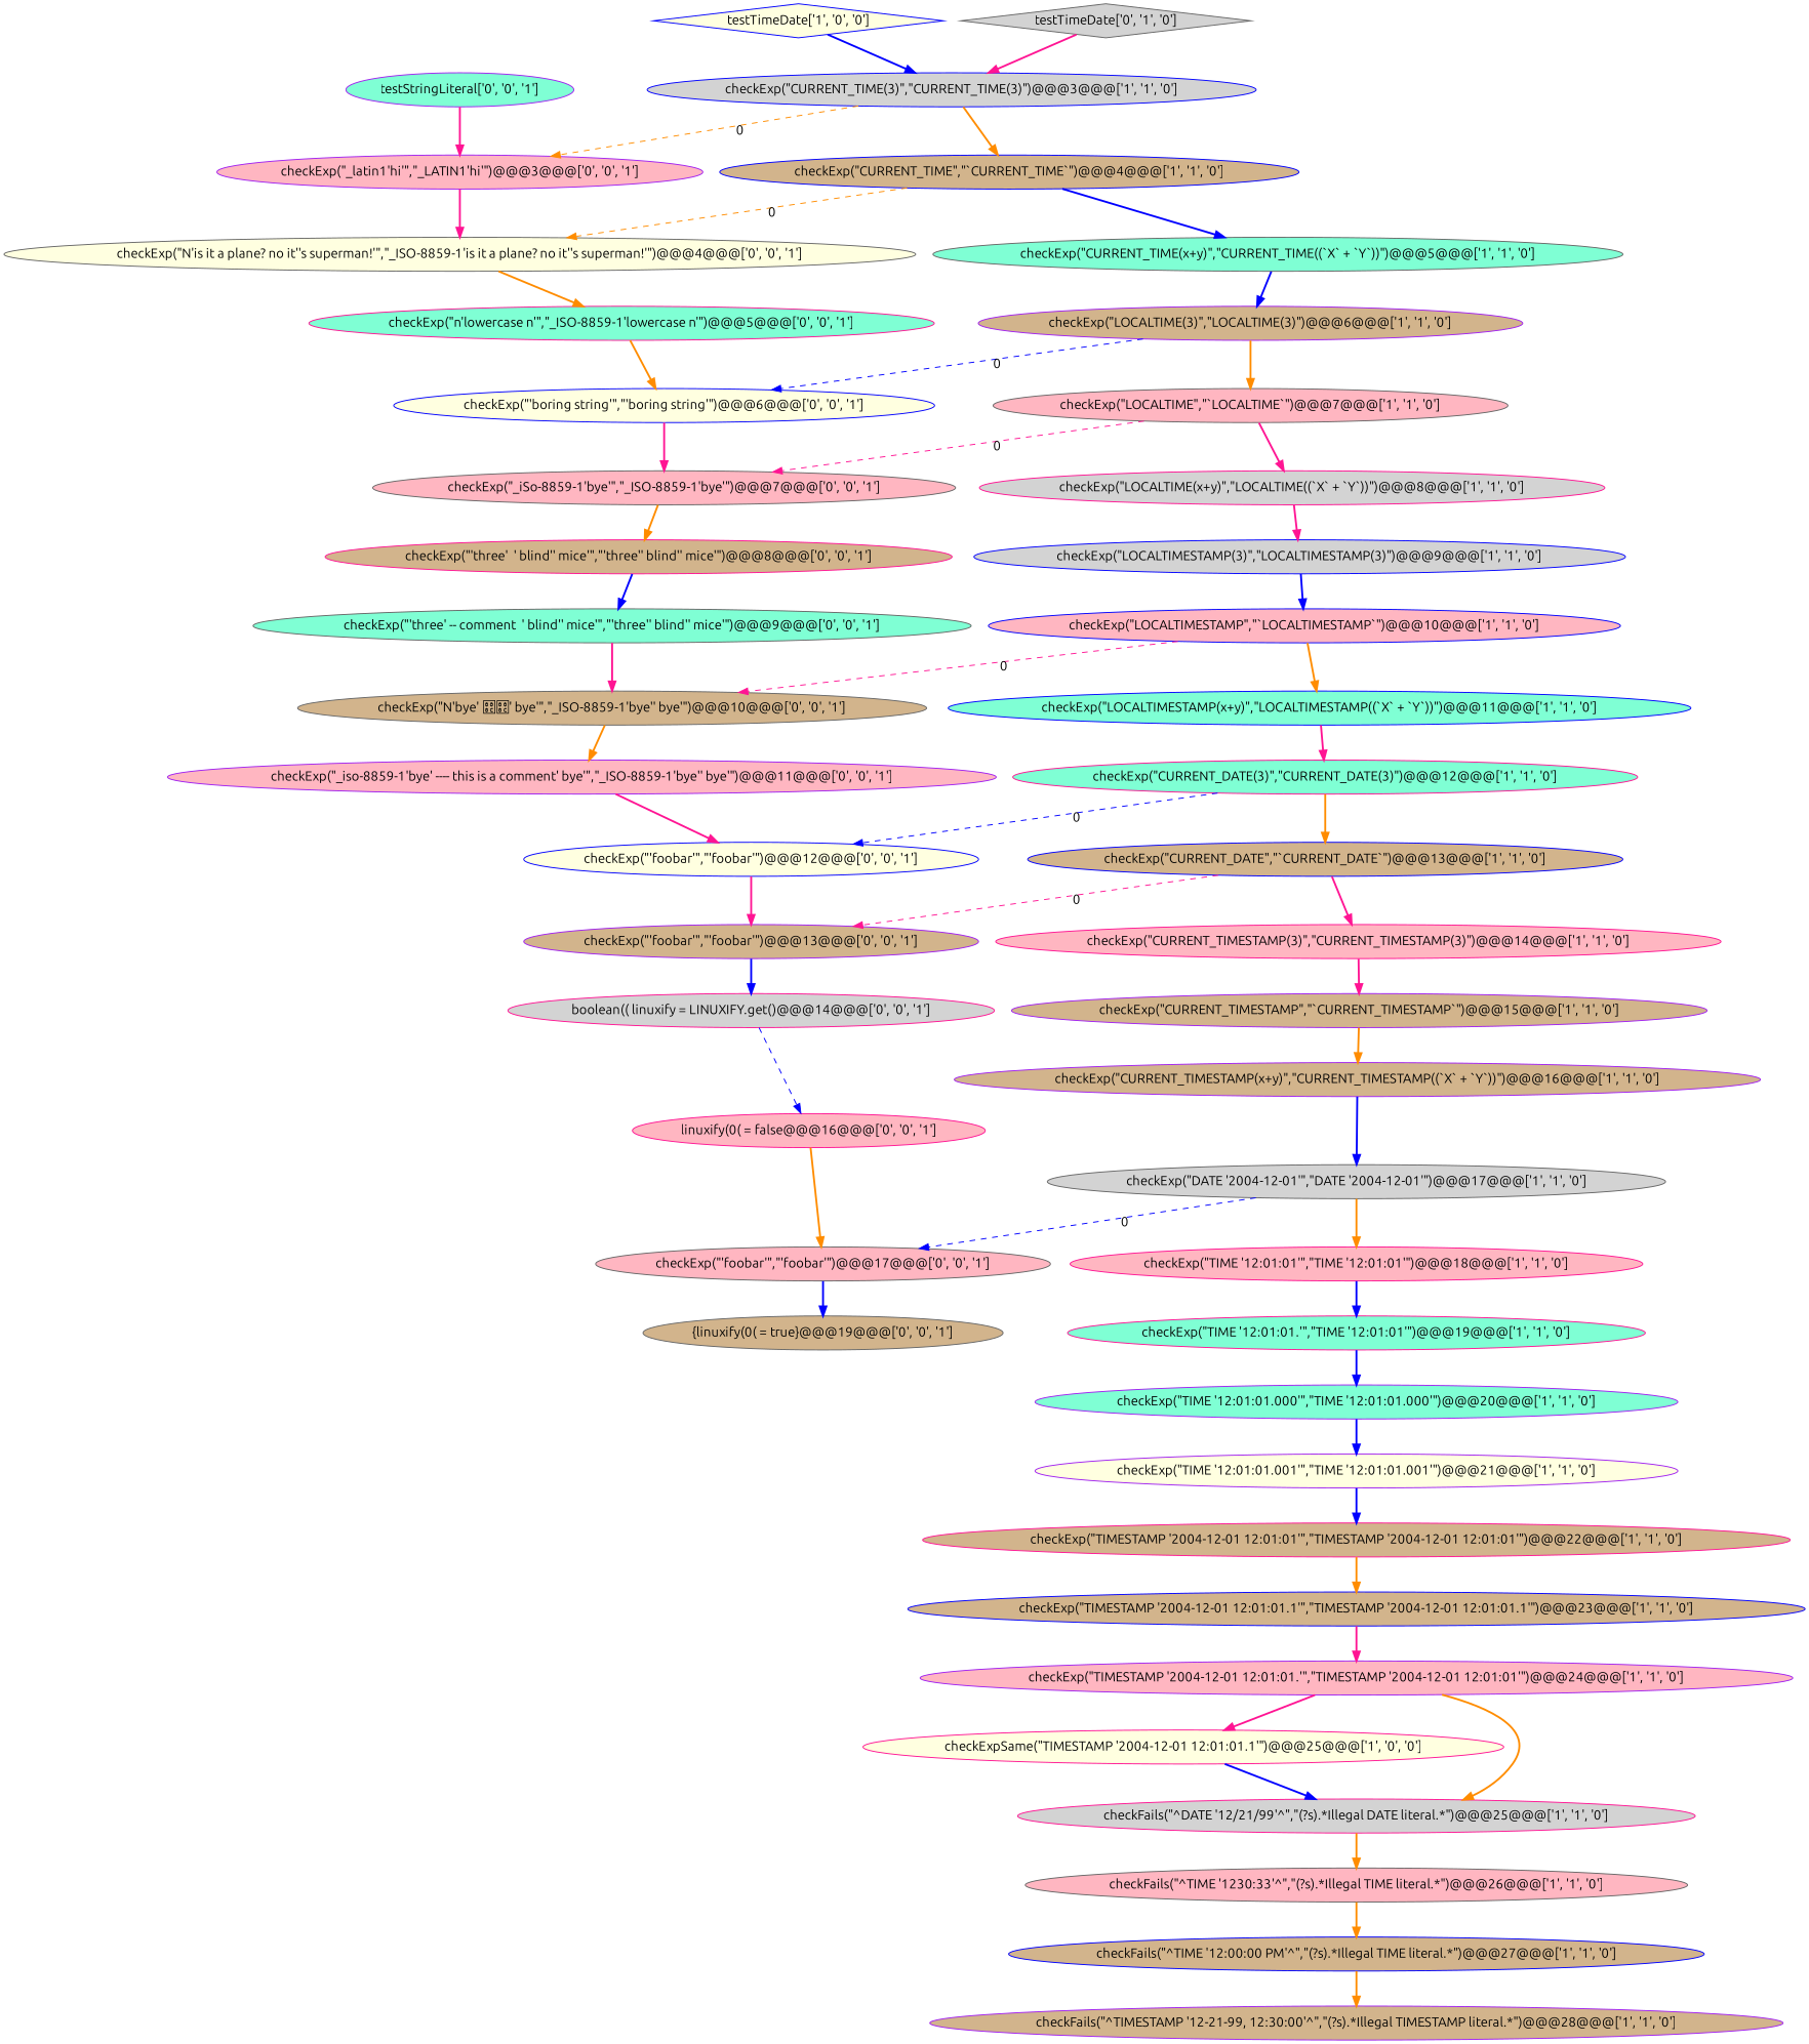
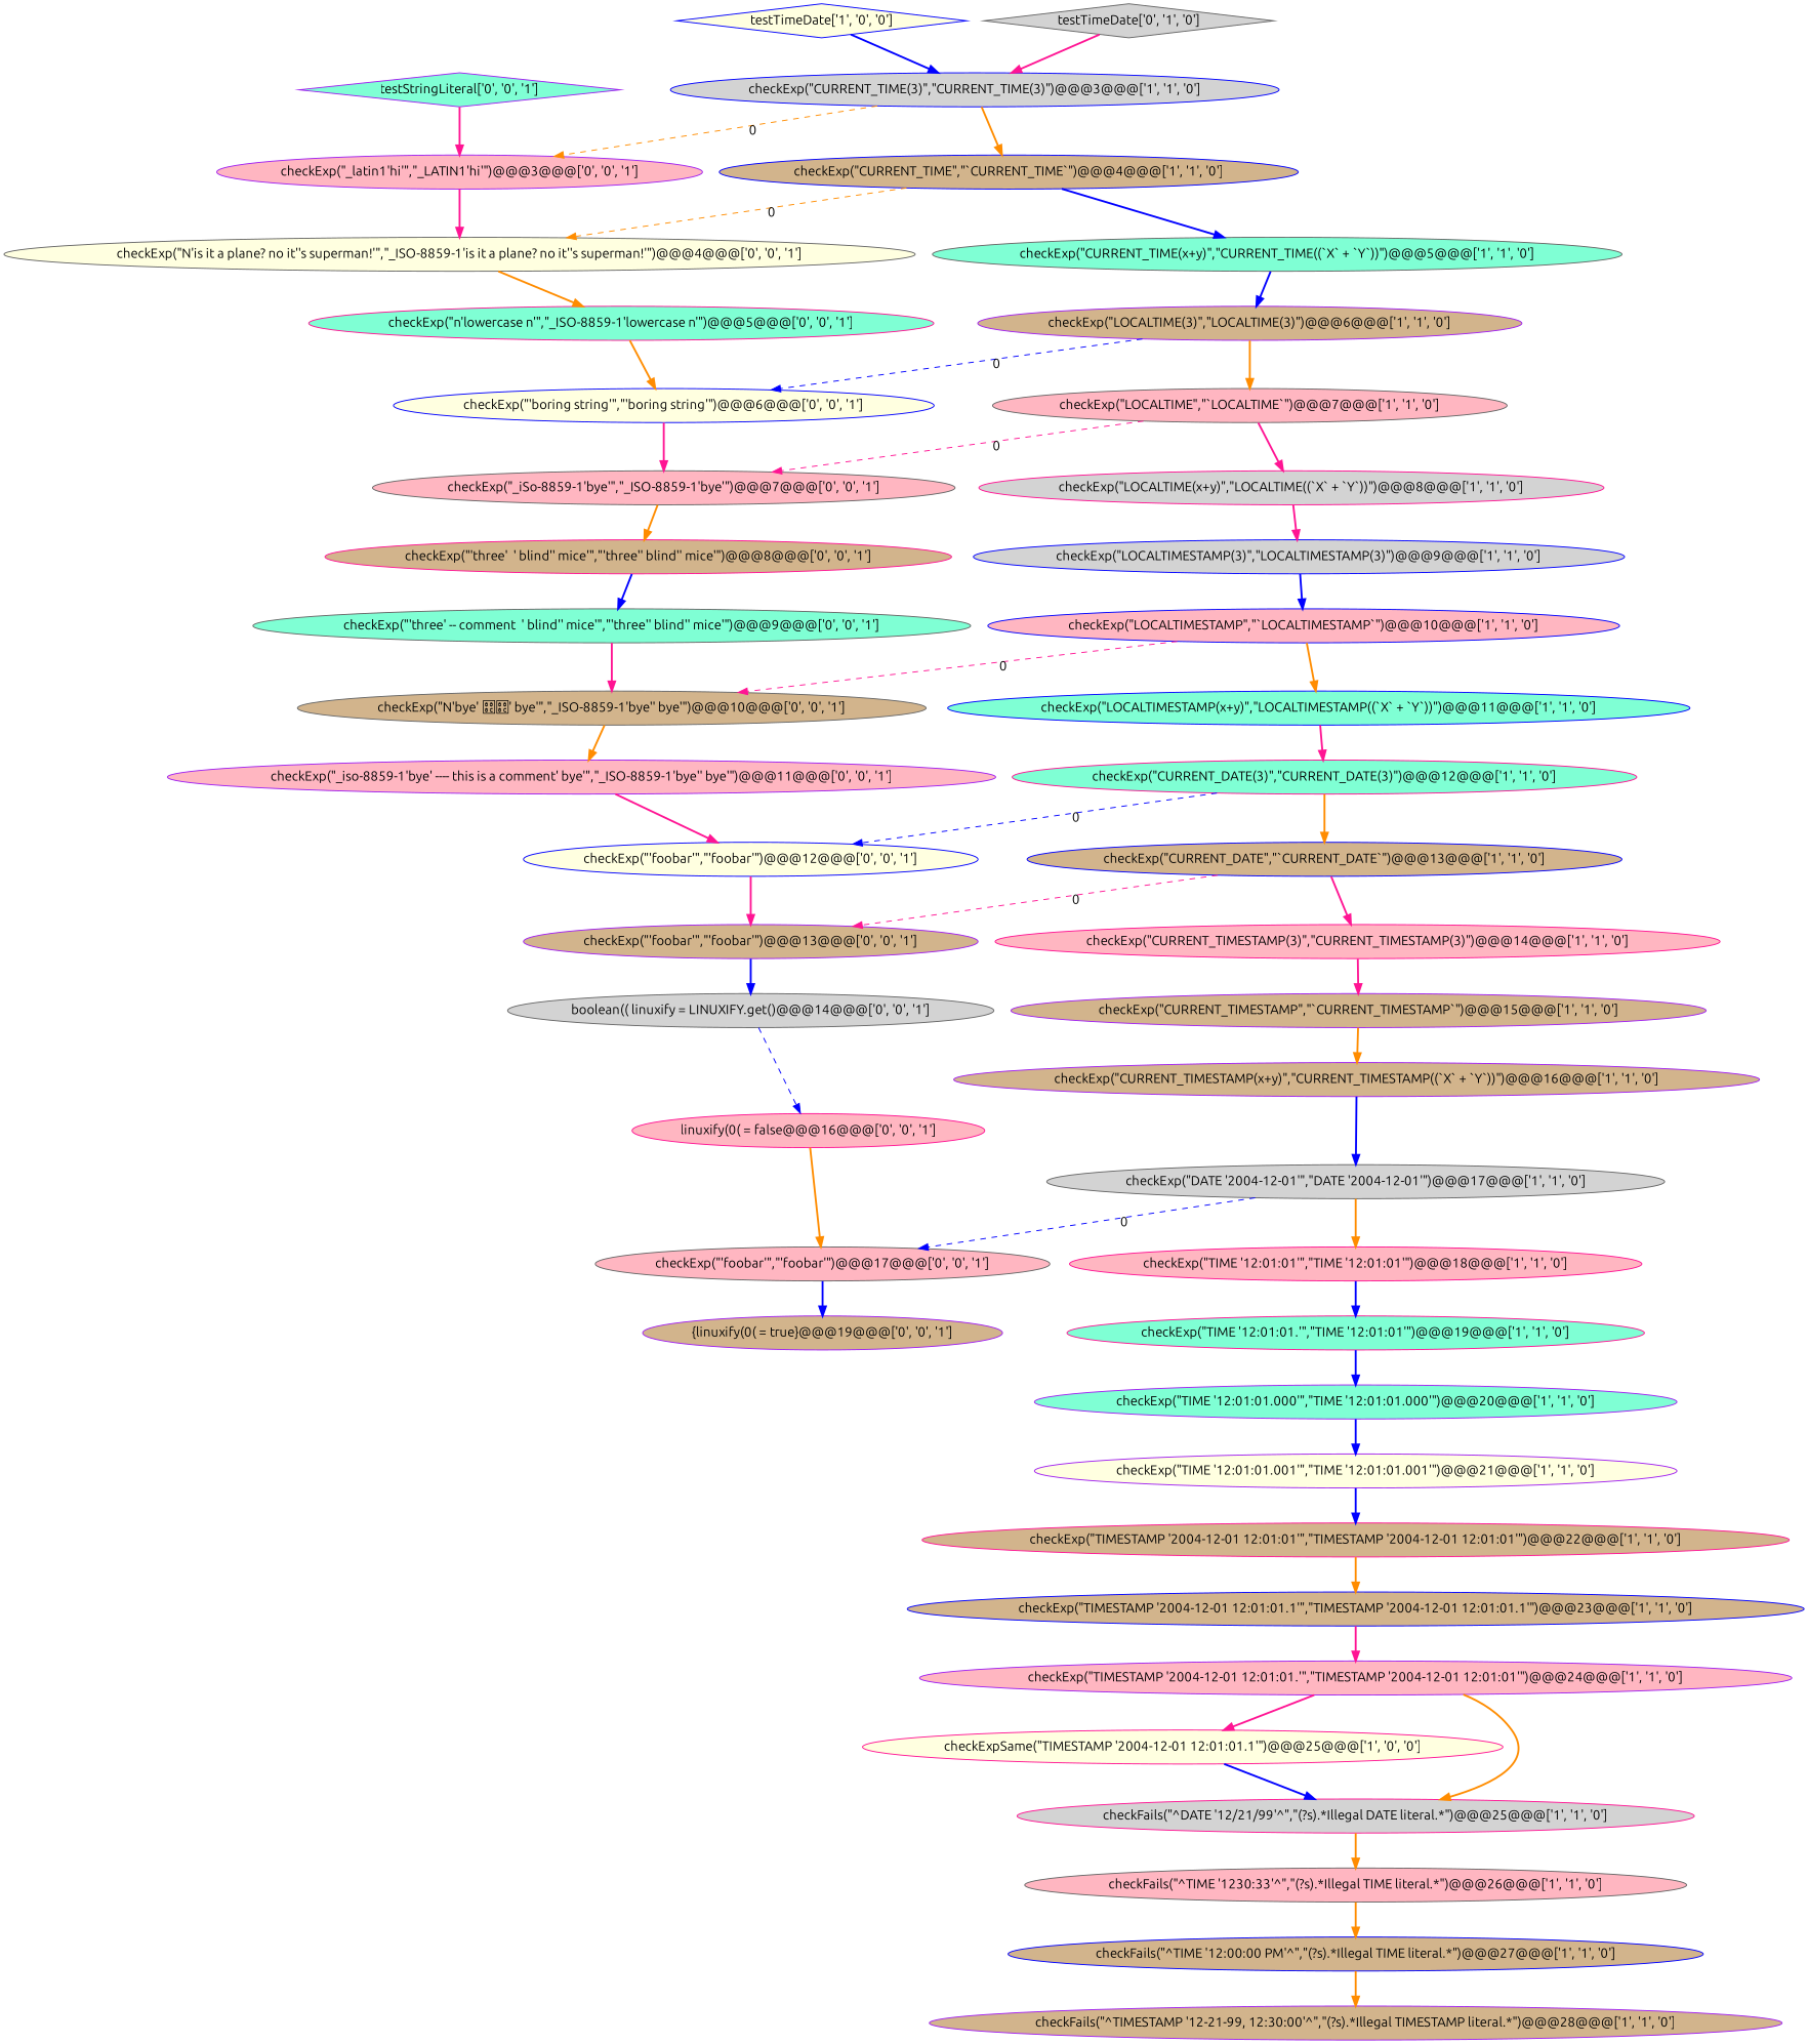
  digraph {
    fontname=Ubuntu
    node [color=gray40 fillcolor=tan fontname=Ubuntu shape=ellipse style=filled]
    edge [color=darkorange fontname=Ubuntu style=bold]
    n1 [color=blue label="checkExp(\"TIMESTAMP '2004-12-01 12:01:01.1'\",\"TIMESTAMP '2004-12-01 12:01:01.1'\")@@@23@@@['1', '1', '0']"]
    n2 [color=purple fillcolor=lightpink label="checkExp(\"TIMESTAMP '2004-12-01 12:01:01.'\",\"TIMESTAMP '2004-12-01 12:01:01'\")@@@24@@@['1', '1', '0']"]
    n3 [color=deeppink fillcolor=lightyellow label="checkExpSame(\"TIMESTAMP '2004-12-01 12:01:01.1'\")@@@25@@@['1', '0', '0']"]
    n4 [color=deeppink fillcolor=lightgrey label="checkFails(\"^DATE '12/21/99'^\",\"(?s).*Illegal DATE literal.*\")@@@25@@@['1', '1', '0']"]
    n5 [color=blue fillcolor=lightgrey label="checkExp(\"LOCALTIMESTAMP(3)\",\"LOCALTIMESTAMP(3)\")@@@9@@@['1', '1', '0']"]
    n6 [color=blue fillcolor=lightpink label="checkExp(\"LOCALTIMESTAMP\",\"`LOCALTIMESTAMP`\")@@@10@@@['1', '1', '0']"]
    n7 [color=blue fillcolor=aquamarine label="checkExp(\"LOCALTIMESTAMP(x+y)\",\"LOCALTIMESTAMP((`X` + `Y`))\")@@@11@@@['1', '1', '0']"]
    n8 [label="checkExp(\"N'bye' ' bye'\",\"_ISO-8859-1'bye'' bye'\")@@@10@@@['0', '0', '1']"]
    n9 [color=purple label="checkExp(\"'foobar'\",\"'foobar'\")@@@13@@@['0', '0', '1']"]
-   n10 [color=deeppink fillcolor=lightgrey label="boolean(( linuxify = LINUXIFY.get()@@@14@@@['0', '0', '1']"]
+   n10 [fillcolor=lightgrey label="boolean(( linuxify = LINUXIFY.get()@@@14@@@['0', '0', '1']"]
    n11 [color=deeppink fillcolor=lightpink label="linuxify(0( = false@@@16@@@['0', '0', '1']"]
    n12 [color=purple label="checkExp(\"CURRENT_TIMESTAMP(x+y)\",\"CURRENT_TIMESTAMP((`X` + `Y`))\")@@@16@@@['1', '1', '0']"]
    n13 [fillcolor=lightgrey label="checkExp(\"DATE '2004-12-01'\",\"DATE '2004-12-01'\")@@@17@@@['1', '1', '0']"]
    n14 [fillcolor=lightpink label="checkExp(\"'foobar'\",\"'foobar'\")@@@17@@@['0', '0', '1']"]
    n15 [color=deeppink fillcolor=lightpink label="checkExp(\"TIME '12:01:01'\",\"TIME '12:01:01'\")@@@18@@@['1', '1', '0']"]
    n16 [color=blue fillcolor=lightyellow label="checkExp(\"'foobar'\",\"'foobar'\")@@@12@@@['0', '0', '1']"]
    n17 [color=purple label="checkExp(\"LOCALTIME(3)\",\"LOCALTIME(3)\")@@@6@@@['1', '1', '0']"]
    n18 [color=blue fillcolor=lightyellow label="checkExp(\"'boring string'\",\"'boring string'\")@@@6@@@['0', '0', '1']"]
    n19 [fillcolor=lightpink label="checkExp(\"LOCALTIME\",\"`LOCALTIME`\")@@@7@@@['1', '1', '0']"]
    n20 [fillcolor=lightpink label="checkExp(\"_iSo-8859-1'bye'\",\"_ISO-8859-1'bye'\")@@@7@@@['0', '0', '1']"]
    n21 [color=deeppink fillcolor=lightgrey label="checkExp(\"LOCALTIME(x+y)\",\"LOCALTIME((`X` + `Y`))\")@@@8@@@['1', '1', '0']"]
    n22 [color=deeppink fillcolor=aquamarine label="checkExp(\"TIME '12:01:01.'\",\"TIME '12:01:01'\")@@@19@@@['1', '1', '0']"]
    n23 [color=purple fillcolor=aquamarine label="checkExp(\"TIME '12:01:01.000'\",\"TIME '12:01:01.000'\")@@@20@@@['1', '1', '0']"]
    n24 [color=purple fillcolor=lightyellow label="checkExp(\"TIME '12:01:01.001'\",\"TIME '12:01:01.001'\")@@@21@@@['1', '1', '0']"]
    n25 [color=deeppink label="checkExp(\"'three'  ' blind'' mice'\",\"'three'' blind'' mice'\")@@@8@@@['0', '0', '1']"]
-   n26 [label="{linuxify(0( = true}@@@19@@@['0', '0', '1']"]
+   n26 [color=purple label="{linuxify(0( = true}@@@19@@@['0', '0', '1']"]
    n27 [fillcolor=lightpink label="checkFails(\"^TIME '1230:33'^\",\"(?s).*Illegal TIME literal.*\")@@@26@@@['1', '1', '0']"]
    n28 [color=blue label="checkFails(\"^TIME '12:00:00 PM'^\",\"(?s).*Illegal TIME literal.*\")@@@27@@@['1', '1', '0']"]
    n29 [color=purple label="checkFails(\"^TIMESTAMP '12-21-99, 12:30:00'^\",\"(?s).*Illegal TIMESTAMP literal.*\")@@@28@@@['1', '1', '0']"]
    n30 [color=deeppink label="checkExp(\"TIMESTAMP '2004-12-01 12:01:01'\",\"TIMESTAMP '2004-12-01 12:01:01'\")@@@22@@@['1', '1', '0']"]
    n31 [fillcolor=aquamarine label="checkExp(\"'three' -- comment  ' blind'' mice'\",\"'three'' blind'' mice'\")@@@9@@@['0', '0', '1']"]
-   n32 [color=purple fillcolor=aquamarine label="testStringLiteral['0', '0', '1']"]
+   n32 [color=purple fillcolor=aquamarine label="testStringLiteral['0', '0', '1']" shape=diamond]
    n33 [color=purple fillcolor=lightpink label="checkExp(\"_latin1'hi'\",\"_LATIN1'hi'\")@@@3@@@['0', '0', '1']"]
    n34 [fillcolor=lightyellow label="checkExp(\"N'is it a plane? no it''s superman!'\",\"_ISO-8859-1'is it a plane? no it''s superman!'\")@@@4@@@['0', '0', '1']"]
    n35 [color=deeppink fillcolor=aquamarine label="checkExp(\"CURRENT_DATE(3)\",\"CURRENT_DATE(3)\")@@@12@@@['1', '1', '0']"]
    n36 [color=purple fillcolor=lightpink label="checkExp(\"_iso-8859-1'bye' ---- this is a comment' bye'\",\"_ISO-8859-1'bye'' bye'\")@@@11@@@['0', '0', '1']"]
    n37 [color=purple label="checkExp(\"CURRENT_TIMESTAMP\",\"`CURRENT_TIMESTAMP`\")@@@15@@@['1', '1', '0']"]
    n38 [color=deeppink fillcolor=lightpink label="checkExp(\"CURRENT_TIMESTAMP(3)\",\"CURRENT_TIMESTAMP(3)\")@@@14@@@['1', '1', '0']"]
    n39 [color=deeppink fillcolor=aquamarine label="checkExp(\"n'lowercase n'\",\"_ISO-8859-1'lowercase n'\")@@@5@@@['0', '0', '1']"]
    n40 [color=blue label="checkExp(\"CURRENT_DATE\",\"`CURRENT_DATE`\")@@@13@@@['1', '1', '0']"]
    n41 [color=blue fillcolor=lightyellow label="testTimeDate['1', '0', '0']" shape=diamond]
    n42 [color=blue fillcolor=lightgrey label="checkExp(\"CURRENT_TIME(3)\",\"CURRENT_TIME(3)\")@@@3@@@['1', '1', '0']"]
    n43 [color=blue label="checkExp(\"CURRENT_TIME\",\"`CURRENT_TIME`\")@@@4@@@['1', '1', '0']"]
    n44 [fillcolor=lightgrey label="testTimeDate['0', '1', '0']" shape=diamond]
    n45 [fillcolor=aquamarine label="checkExp(\"CURRENT_TIME(x+y)\",\"CURRENT_TIME((`X` + `Y`))\")@@@5@@@['1', '1', '0']"]
    n1 -> n2 [color=deeppink]
    n2 -> n3 [color=deeppink]
    n2 -> n4
    n3 -> n4 [color=blue]
    n4 -> n27
    n5 -> n6 [color=blue]
    n6 -> n7
    n6 -> n8 [color=deeppink label=0 style=dashed]
    n7 -> n35 [color=deeppink]
    n8 -> n36
    n9 -> n10 [color=blue]
    n10 -> n11 [color=blue style=dashed]
    n11 -> n14
    n12 -> n13 [color=blue]
    n13 -> n14 [color=blue label=0 style=dashed]
    n13 -> n15
    n14 -> n26 [color=blue]
    n15 -> n22 [color=blue]
    n16 -> n9 [color=deeppink]
    n17 -> n18 [color=blue label=0 style=dashed]
    n17 -> n19
    n18 -> n20 [color=deeppink]
    n19 -> n20 [color=deeppink label=0 style=dashed]
    n19 -> n21 [color=deeppink]
    n20 -> n25
    n21 -> n5 [color=deeppink]
    n22 -> n23 [color=blue]
    n23 -> n24 [color=blue]
    n24 -> n30 [color=blue]
    n25 -> n31 [color=blue]
    n27 -> n28
    n28 -> n29
    n30 -> n1
    n31 -> n8 [color=deeppink]
    n32 -> n33 [color=deeppink]
    n33 -> n34 [color=deeppink]
    n34 -> n39
    n35 -> n16 [color=blue label=0 style=dashed]
    n35 -> n40
    n36 -> n16 [color=deeppink]
    n37 -> n12
    n38 -> n37 [color=deeppink]
    n39 -> n18
    n40 -> n9 [color=deeppink label=0 style=dashed]
    n40 -> n38 [color=deeppink]
    n41 -> n42 [color=blue]
    n42 -> n33 [label=0 style=dashed]
    n42 -> n43
    n43 -> n34 [label=0 style=dashed]
    n43 -> n45 [color=blue]
    n44 -> n42 [color=deeppink]
    n45 -> n17 [color=blue]
  }
